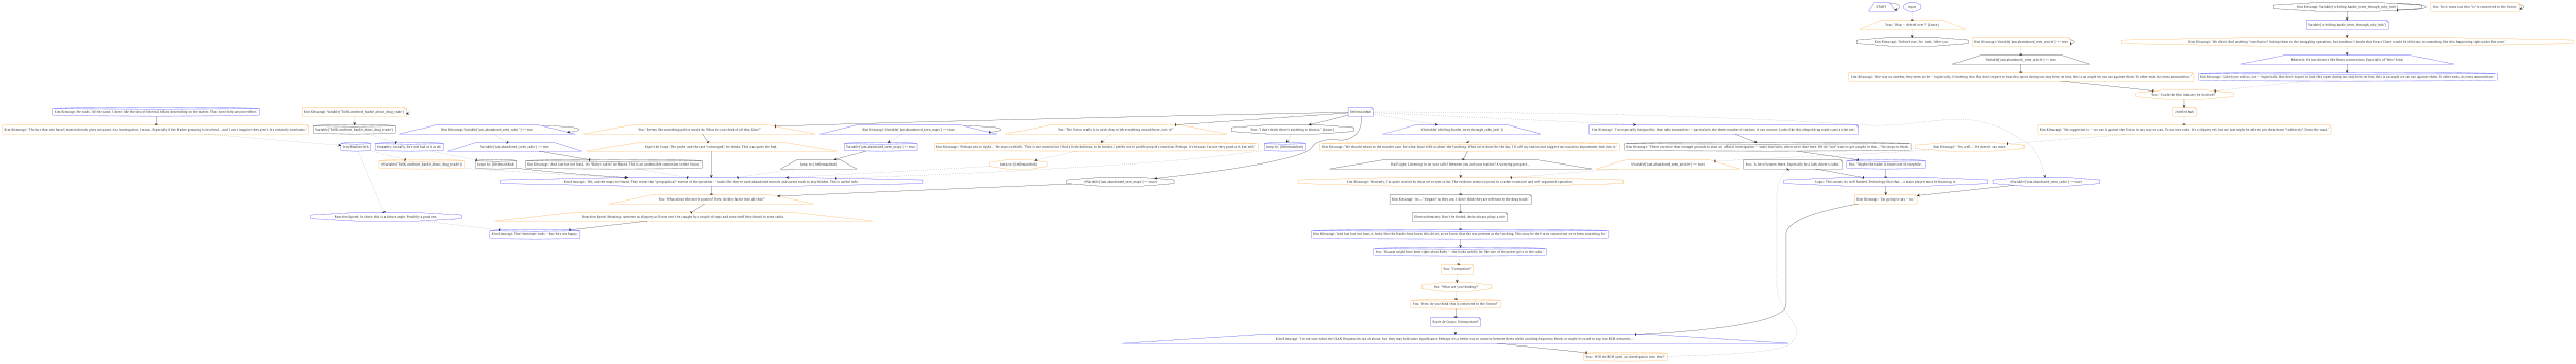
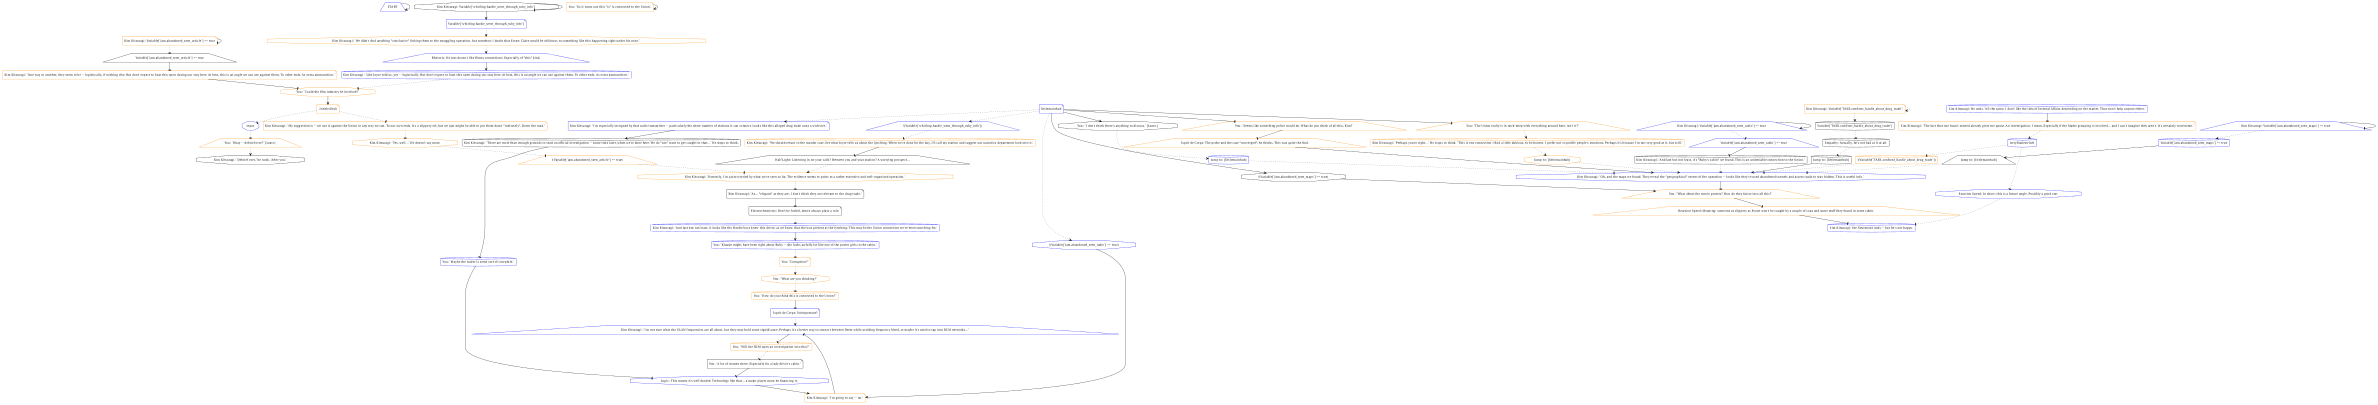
  digraph {
    fontname="PT Serif"
    node [color=darkorange fontname="PT Serif" shape=cylinder]
    edge [arrowhead=tee fontname="PT Serif" style=dotted]
    n1 [color=blue label=START shape=trapezium]
    n2 [color=blue label=input shape=octagon]
    n3 [label="You: \"Okay -- debrief over?\" [Leave.]" shape=trapezium]
    n4 [color=black label="Kim Kitsuragi: \"Debrief over,\" he nods. \"After you.\"" shape=octagon]
    n5 [color=black label="You: \"A lot of women there. Especially for a lady driver's cabin.\"" shape=note]
    n6 [color=blue label="Logic: This means it's well funded. Technology like that... a major player must be financing it." shape=octagon]
    n7 [label="Kim Kitsuragi: \"I'm going to say -- no.\"" shape=note]
    n8 [label="Kim Kitsuragi: \"We should return to the murder case. See what Joyce tells us about the lynching. When we're done for the day, I'll call my station and suggest our narcotics department look into it.\""]
    n9 [color=black label="Half Light: Listening in on your calls? Between you and your station? A worrying prospect..." shape=trapezium]
    n10 [label="Kim Kitsuragi: \"Honestly, I'm quite worried by what we've seen so far. The evidence seems to point to a rather extensive and well-organized operation.\"" shape=octagon]
    n11 [color=blue label="Kim Kitsuragi: \"And last but not least, it looks like the Hardie boys knew this driver, as we know that she was present at the lynching. This may be the Union connection we've been searching for.\""]
    n12 [color=blue label="You: \"Klaasje might have been right about Ruby -- she looks awfully lot like one of the poster girls in the cabin.\""]
    n13 [label="You: \"Corruption?\"" shape=note]
    n14 [label="Untitled hub" shape=note]
    n15 [label="Kim Kitsuragi: \"My suggestion is -- we use it against the Union in any way we can. To our own ends. It's a slippery eel, but we just might be able to pin them down *indirectly*. Down the road.\"" shape=note]
    n16 [label="Kim Kitsuragi: \"Yes, well...\" He doesn't say more." shape=octagon]
    n17 [color=blue label=littlemainhub shape=note]
    n18 [color=blue label="Kim Kitsuragi: \"I'm especially intrigued by that radio transmitter -- particularly the sheer number of stations it can connect. Looks like this alleged drug trade casts a wide net.\"" shape=note]
    n19 [label="You: \"The Union really is in neck-deep with everything around here, isn't it?\"" shape=trapezium]
    n20 [color=black label="You: \"I don't think there's anything to discuss.\" [Leave.]" shape=octagon]
    n21 [color=black label="!(Variable[\"jam.abandoned_seen_maps\"] == true)" shape=octagon]
    n22 [color=blue label="!(Variable[\"jam.abandoned_seen_radio\"] == true)" shape=octagon]
    n23 [label="You: \"Seems like something police would do. What do you think of all this, Kim?\"" shape=trapezium]
    n24 [color=blue label="!(Variable[\"whirling.hardie_went_through_ruby_info\"])" shape=trapezium]
    n25 [color=blue label="Kim Kitsuragi: \"I'm not sure what the ULAN frequencies are all about, but they may hold some significance. Perhaps it's a better way to connect between fleets while avoiding frequency bleed, or maybe it's used to tap into RCM networks...\"" shape=trapezium]
    n26 [label="You: \"Will the RCM open an investigation into this?\""]
    n27 [label="Kim Kitsuragi: Variable[\"jam.abandoned_seen_article\"] == true" shape=note]
    n28 [color=black label="Variable[\"jam.abandoned_seen_article\"] == true" shape=trapezium]
    n29 [label="Kim Kitsuragi: \"One way or another, they seem to be -- logistically, if nothing else. But don't expect to bust this open during our stay here. At best, this is an angle we can use against them. To other ends. As extra ammunition.\"" shape=note]
    n30 [label="You: \"Could the film industry be involved?\"" shape=octagon]
    n31 [label="!(Variable[\"jam.abandoned_seen_article\"] == true)" shape=trapezium]
    n32 [color=black label="Kim Kitsuragi: \"As... *elegant* as they are, I don't think they are relevant to the drug trade.\"" shape=note]
    n33 [color=blue label="Esprit de Corps: Unimportant?" shape=note]
    n34 [label="Kim Kitsuragi: \"We didn't find anything *conclusive* linking them to the smuggling operation, but somehow I doubt that Evrart Claire would be oblivious to something like this happening right under his nose.\"" shape=octagon]
    n35 [color=blue label="Rhetoric: He just doesn't like flimsy connections. Especially of *this* kind." shape=trapezium]
    n36 [color=blue label="Kim Kitsuragi: \"Like Joyce told us, yes -- logistically. But don't expect to bust this open during our stay here. At best, this is an angle we can use against them. To other ends. As extra ammunition.\""]
    n37 [color=black label="Kim Kitsuragi: \"And last but not least, it's *Ruby's cabin* we found. This is an undeniable connection to the Union.\""]
    n38 [color=blue label="Kim Kitsuragi: \"Oh, and the maps we found. They reveal the *geographical* extent of the operation -- looks like they've used abandoned tunnels and access roads to stay hidden. This is useful info.\"" shape=octagon]
    n39 [label="You: \"What about the movie posters? How do they factor into all this?\"" shape=trapezium]
    n40 [color=black label="Kim Kitsuragi: \"There are more than enough grounds to start an official investigation -- some time later, when we're done here. We do *not* want to get caught in that...\" He stops to think."]
    n41 [color=blue label="You: \"Maybe the trader is some sort of cinephile.\""]
    n42 [label="Kim Kitsuragi: \"Perhaps you're right...\" He stops to think. \"This is one connection I find a little dubious, to be honest. I prefer not to profile people's emotions. Perhaps it's because I'm not very good at it, but still.\""]
    n43 [label="Jump to: [littlemainhub]" shape=octagon]
    n44 [label="Reaction Speed: Meaning: someone as slippery as Evrart won't be caught by a couple of cops and some stuff they found in some cabin." shape=trapezium]
-   n45 [color=blue label="Kim Kitsuragi: The lieutenant nods -- but he's not happy."]
+   n45 [color=blue label="Kim Kitsuragi: See lieutenant nods -- but he's not happy."]
    n46 [label="Kim Kitsuragi: Variable[\"TASK.confront_hardie_about_drug_trade\"]" shape=note]
    n47 [color=black label="Variable[\"TASK.confront_hardie_about_drug_trade\"]"]
-   n48 [color=blue label="Empathy: Actually, he's not bad at it at all."]
+   n48 [color=black label="Empathy: Actually, he's not bad at it at all."]
    n49 [color=black label="Jump to: [littlemainhub]"]
    n50 [label="!(Variable[\"TASK.confront_hardie_about_drug_trade\"])"]
    n51 [color=blue label="Jump to: [littlemainhub]"]
    n52 [label="You: \"What are you thinking?\"" shape=octagon]
    n53 [label="Esprit de Corps: The probe and the case *converged*, he thinks. This was quite the find." shape=trapezium]
    n54 [color=black label="Electrochemistry: Don't be fooled, desire always plays a role." shape=note]
    n55 [color=blue label="Kim Kitsuragi: Variable[\"jam.abandoned_seen_maps\"] == true" shape=trapezium]
    n56 [color=blue label="Variable[\"jam.abandoned_seen_maps\"] == true"]
    n57 [color=black label="Jump to: [littlemainhub]" shape=trapezium]
    n58 [color=blue label=lorryfinaleswitch]
    n59 [color=blue label="Reaction Speed: In short: this is a future angle. Possibly a good one." shape=octagon]
    n60 [label="You: \"How do you think this is connected to the Union?\""]
    n61 [color=blue label="Kim Kitsuragi: Variable[\"jam.abandoned_seen_radio\"] == true" shape=trapezium]
    n62 [color=blue label="Variable[\"jam.abandoned_seen_radio\"] == true" shape=trapezium]
    n63 [label="You: \"So it turns out this *is* is connected to the Union.\"" shape=note]
    n64 [color=black label="Kim Kitsuragi: Variable[\"whirling.hardie_went_through_ruby_info\"]" shape=octagon]
    n65 [color=blue label="Variable[\"whirling.hardie_went_through_ruby_info\"]" shape=note]
    n66 [label="Kim Kitsuragi: \"The fact that one hasn't started already gives me pause. An investigation, I mean. Especially if the Madre grouping is involved... and I can't imagine they aren't. It's certainly worrisome.\"" shape=note]
    n67 [color=blue label="Kim Kitsuragi: He nods. \"All the same, I don't like the idea of Internal Affairs descending on the matter. That won't help anyone either.\""]
    n1 -> n1 [arrowhead=vee style=solid]
    n2 -> n3
    n3 -> n4 [arrowhead=vee]
    n5 -> n6 [style=solid]
    n6 -> n7 [arrowhead=vee style=solid]
    n7 -> n25 [style=solid]
    n8 -> n9 [style=solid]
    n9 -> n10 [arrowhead=vee]
    n10 -> n32
    n11 -> n12 [arrowhead=vee style=solid]
    n12 -> n13
    n13 -> n52 [arrowhead=vee]
+   n14 -> n2
    n14 -> n15
    n15 -> n16
    n16 -> n31
    n17 -> n18 [arrowhead=vee]
    n17 -> n19 [style=solid]
    n17 -> n20 [arrowhead=vee style=solid]
    n17 -> n21 [arrowhead=vee style=solid]
    n17 -> n22 [arrowhead=vee]
    n17 -> n23 [style=solid]
    n17 -> n24 [arrowhead=vee]
    n18 -> n40 [arrowhead=vee style=solid]
    n19 -> n42 [arrowhead=vee]
    n20 -> n51 [arrowhead=vee]
    n21 -> n39 [arrowhead=vee style=solid]
    n22 -> n7 [arrowhead=vee style=solid]
    n23 -> n53 [style=solid]
    n24 -> n8
    n25 -> n26 [style=solid]
    n26 -> n5
    n27 -> n27 [style=solid]
    n27 -> n28
    n28 -> n29 [style=solid]
    n29 -> n30 [style=solid]
    n30 -> n14 [arrowhead=vee style=solid]
    n31 -> n10
    n32 -> n54 [style=solid]
    n33 -> n25 [arrowhead=vee]
    n34 -> n35 [arrowhead=vee]
    n35 -> n36 [arrowhead=vee style=solid]
    n36 -> n30
    n37 -> n38
    n38 -> n39 [style=solid]
    n39 -> n44 [style=solid]
    n40 -> n41 [style=solid]
    n41 -> n6 [style=solid]
    n42 -> n43 [arrowhead=vee]
    n43 -> n38 [arrowhead=vee]
    n44 -> n45 [style=solid]
    n46 -> n46 [arrowhead=vee]
    n46 -> n47 [arrowhead=vee]
    n47 -> n48
    n48 -> n49
    n49 -> n38 [arrowhead=vee style=solid]
    n50 -> n38
    n51 -> n38
    n52 -> n60
    n53 -> n38 [arrowhead=vee style=solid]
    n54 -> n11
    n55 -> n55 [style=solid]
    n55 -> n56 [arrowhead=vee]
    n56 -> n57 [arrowhead=vee style=solid]
    n57 -> n38
    n58 -> n50
    n58 -> n59
    n59 -> n45
    n60 -> n33 [style=solid]
    n61 -> n61 [arrowhead=vee style=solid]
    n61 -> n62
    n62 -> n37 [style=solid]
    n63 -> n63 [arrowhead=vee style=solid]
    n64 -> n64 [style=solid]
    n64 -> n65 [arrowhead=vee style=solid]
    n65 -> n34 [arrowhead=vee]
    n66 -> n58 [arrowhead=vee]
    n67 -> n66 [style=solid]
  }
